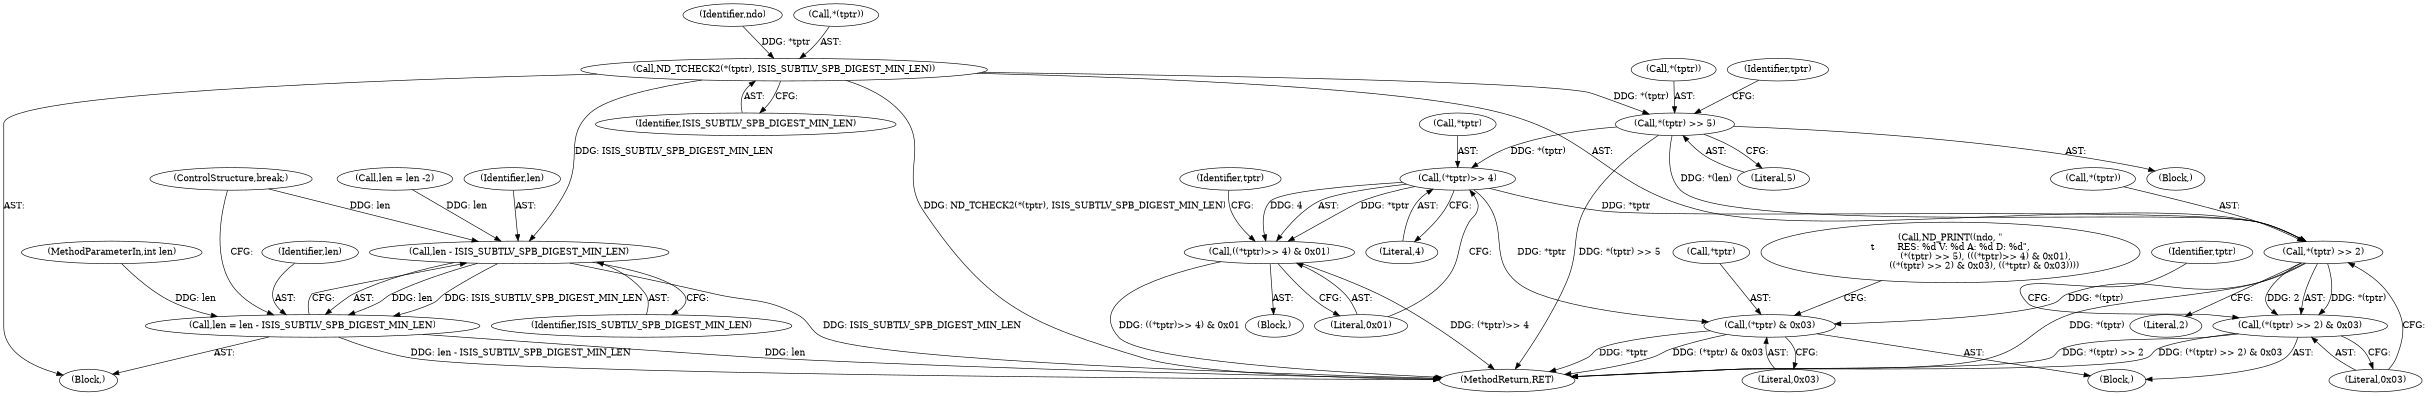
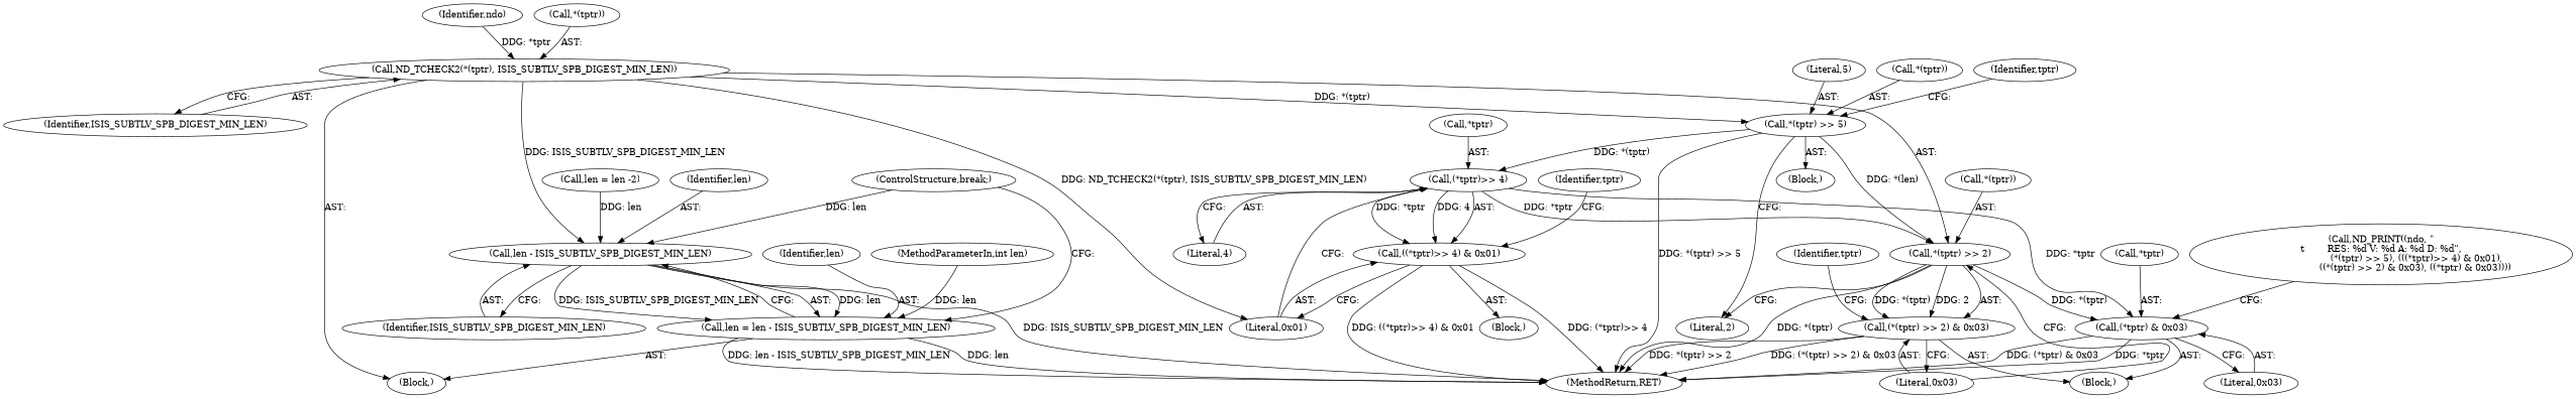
  digraph {
    n1 [label="(Call,ND_TCHECK2(*(tptr), ISIS_SUBTLV_SPB_DIGEST_MIN_LEN))"]
    n2 [label="(Call,*(tptr) >> 5)"]
    n3 [label="(Call,len - ISIS_SUBTLV_SPB_DIGEST_MIN_LEN)"]
    n4 [label="(MethodReturn,RET)"]
    n5 [label="(Identifier,ISIS_SUBTLV_SPB_DIGEST_MIN_LEN)"]
    n6 [label="(Block,)"]
    n7 [label="(Call,*(tptr) >> 2)"]
    n8 [label="(Call,(*tptr)>> 4)"]
    n9 [label="(Literal,5)"]
    n10 [label="(Block,)"]
    n11 [label="(Call,len = len - ISIS_SUBTLV_SPB_DIGEST_MIN_LEN)"]
    n12 [label="(Identifier,ISIS_SUBTLV_SPB_DIGEST_MIN_LEN)"]
    n13 [label="(Call,((*tptr)>> 4) & 0x01)"]
    n14 [label="(Call,(*tptr) & 0x03)"]
    n15 [label="(Literal,4)"]
    n16 [label="(Call,(*(tptr) >> 2) & 0x03)"]
    n17 [label="(Literal,2)"]
    n18 [label="(Block,)"]
    n19 [label="(Literal,0x01)"]
    n20 [label="(Block,)"]
    n21 [label="(Literal,0x03)"]
    n22 [label="(Literal,0x03)"]
    n23 [label="(Identifier,ndo)"]
    n24 [label="(Identifier,tptr)"]
    n25 [label="(ControlStructure,break;)"]
    n26 [label="(Call,*(tptr))"]
    n27 [label="(Call,*tptr)"]
    n28 [label="(Call,*(tptr))"]
    n29 [label="(Identifier,len)"]
    n30 [label="(Identifier,tptr)"]
    n31 [label="(Identifier,tptr)"]
    n32 [label="(Call,*(tptr))"]
    n33 [label="(Identifier,len)"]
    n34 [label="(MethodParameterIn,int len)"]
    n35 [label="(Call,*tptr)"]
    n36 [label="(Call,ND_PRINT((ndo, \"\n\t        RES: %d V: %d A: %d D: %d\",\n                         (*(tptr) >> 5), (((*tptr)>> 4) & 0x01),\n                        ((*(tptr) >> 2) & 0x03), ((*tptr) & 0x03))))"]
    n37 [label="(Call,len = len -2)"]
    n1 -> n2 [label="DDG: *(tptr)"]
    n1 -> n3 [label="DDG: ISIS_SUBTLV_SPB_DIGEST_MIN_LEN"]
-   n1 -> n4 [label="DDG: ND_TCHECK2(*(tptr), ISIS_SUBTLV_SPB_DIGEST_MIN_LEN)"]
+   n1 -> n19 [label="DDG: ND_TCHECK2(*(tptr), ISIS_SUBTLV_SPB_DIGEST_MIN_LEN)"]
    n1 -> n5 [label="CFG: "]
    n1 -> n6 [label="AST: "]
    n1 -> n7 [label="AST: "]
    n2 -> n4 [label="DDG: *(tptr) >> 5"]
    n2 -> n7 [label="DDG: *(len)"]
    n2 -> n8 [label="DDG: *(tptr)"]
-   n2 -> n9 [label="CFG: "]
+   n2 -> n17 [label="CFG: "]
    n2 -> n10 [label="AST: "]
    n3 -> n4 [label="DDG: ISIS_SUBTLV_SPB_DIGEST_MIN_LEN"]
    n3 -> n11 [label="AST: "]
    n3 -> n11 [label="DDG: len"]
    n3 -> n11 [label="DDG: ISIS_SUBTLV_SPB_DIGEST_MIN_LEN"]
    n3 -> n12 [label="CFG: "]
    n5 -> n1 [label="AST: "]
    n7 -> n4 [label="DDG: *(tptr)"]
    n7 -> n14 [label="DDG: *(tptr)"]
    n7 -> n16 [label="AST: "]
    n7 -> n16 [label="DDG: *(tptr)"]
    n7 -> n16 [label="DDG: 2"]
    n7 -> n17 [label="CFG: "]
    n8 -> n7 [label="DDG: *tptr"]
    n8 -> n13 [label="AST: "]
    n8 -> n13 [label="DDG: *tptr"]
    n8 -> n13 [label="DDG: 4"]
    n8 -> n14 [label="DDG: *tptr"]
    n8 -> n15 [label="CFG: "]
    n9 -> n2 [label="AST: "]
    n11 -> n3 [label="CFG: "]
    n11 -> n4 [label="DDG: len"]
    n11 -> n4 [label="DDG: len - ISIS_SUBTLV_SPB_DIGEST_MIN_LEN"]
    n11 -> n6 [label="AST: "]
    n12 -> n3 [label="AST: "]
    n13 -> n4 [label="DDG: ((*tptr)>> 4) & 0x01"]
    n13 -> n4 [label="DDG: (*tptr)>> 4"]
    n13 -> n18 [label="AST: "]
    n13 -> n19 [label="CFG: "]
    n14 -> n4 [label="DDG: (*tptr) & 0x03"]
    n14 -> n4 [label="DDG: *tptr"]
    n14 -> n20 [label="AST: "]
    n14 -> n21 [label="CFG: "]
    n15 -> n8 [label="AST: "]
    n16 -> n4 [label="DDG: (*(tptr) >> 2) & 0x03"]
    n16 -> n4 [label="DDG: *(tptr) >> 2"]
    n16 -> n20 [label="AST: "]
    n16 -> n22 [label="CFG: "]
    n19 -> n8 [label="CFG: "]
    n19 -> n13 [label="AST: "]
    n21 -> n14 [label="AST: "]
    n22 -> n7 [label="CFG: "]
    n22 -> n16 [label="AST: "]
    n23 -> n1 [label="DDG: *tptr"]
    n24 -> n13 [label="CFG: "]
    n25 -> n3 [label="DDG: len"]
    n25 -> n11 [label="CFG: "]
    n26 -> n1 [label="AST: "]
    n27 -> n14 [label="AST: "]
    n28 -> n2 [label="AST: "]
    n29 -> n11 [label="AST: "]
    n30 -> n16 [label="CFG: "]
    n31 -> n2 [label="CFG: "]
    n32 -> n7 [label="AST: "]
    n33 -> n3 [label="AST: "]
    n34 -> n11 [label="DDG: len"]
    n35 -> n8 [label="AST: "]
    n36 -> n14 [label="CFG: "]
    n37 -> n3 [label="DDG: len"]
  }
